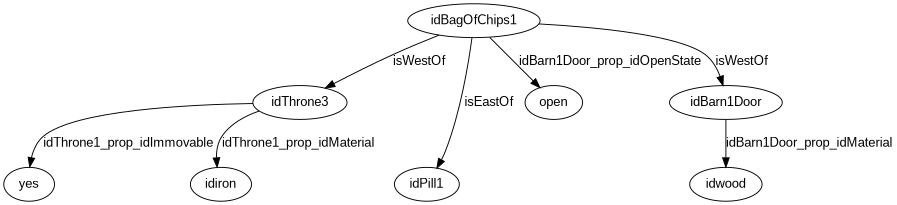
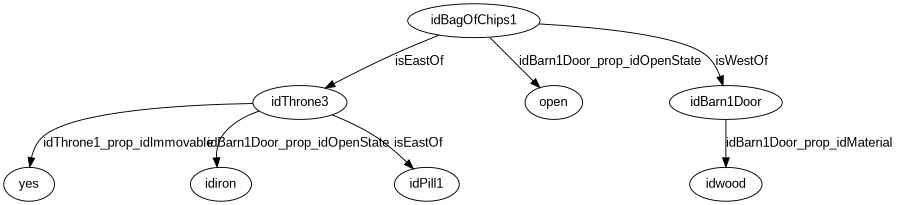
  strict digraph {
    fontname="Liberation Sans"
    node [fontname="Liberation Sans"]
    edge [edge_type=property fontname="Liberation Sans"]
    idBagOfChips1 [node_type=entity_node root=root]
    n2 [label=idThrone3]
    idBarn1Door
    open
    yes
    idiron
    idPill1
    idwood
-   idBagOfChips1 -> n2 [edge_type=relationship label=isWestOf]
+   idBagOfChips1 -> n2 [edge_type=relationship label=isEastOf]
    idBagOfChips1 -> idBarn1Door [edge_type=relationship label=isWestOf]
    idBagOfChips1 -> open [label=idBarn1Door_prop_idOpenState]
    n2 -> yes [label=idThrone1_prop_idImmovable]
-   n2 -> idiron [label=idThrone1_prop_idMaterial]
-   idBagOfChips1 -> idPill1 [edge_type=relationship label=isEastOf]
+   n2 -> idiron [label=idBarn1Door_prop_idOpenState]
+   n2 -> idPill1 [edge_type=relationship label=isEastOf]
    idBarn1Door -> idwood [label=idBarn1Door_prop_idMaterial]
  }
